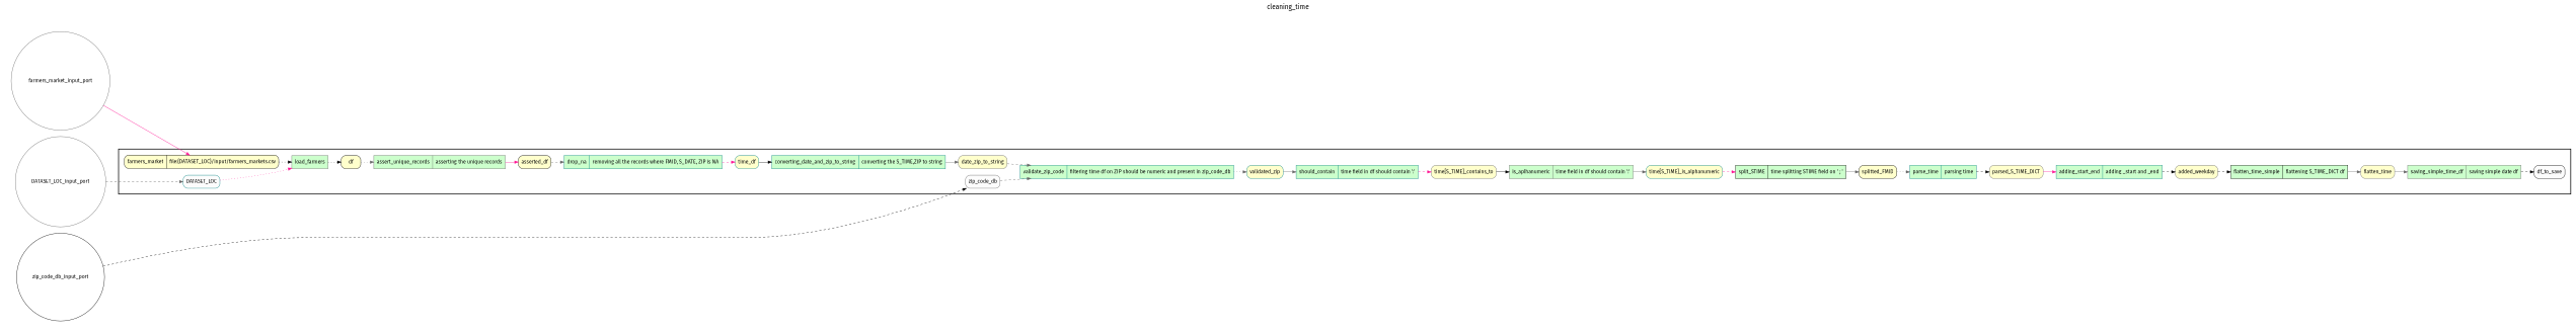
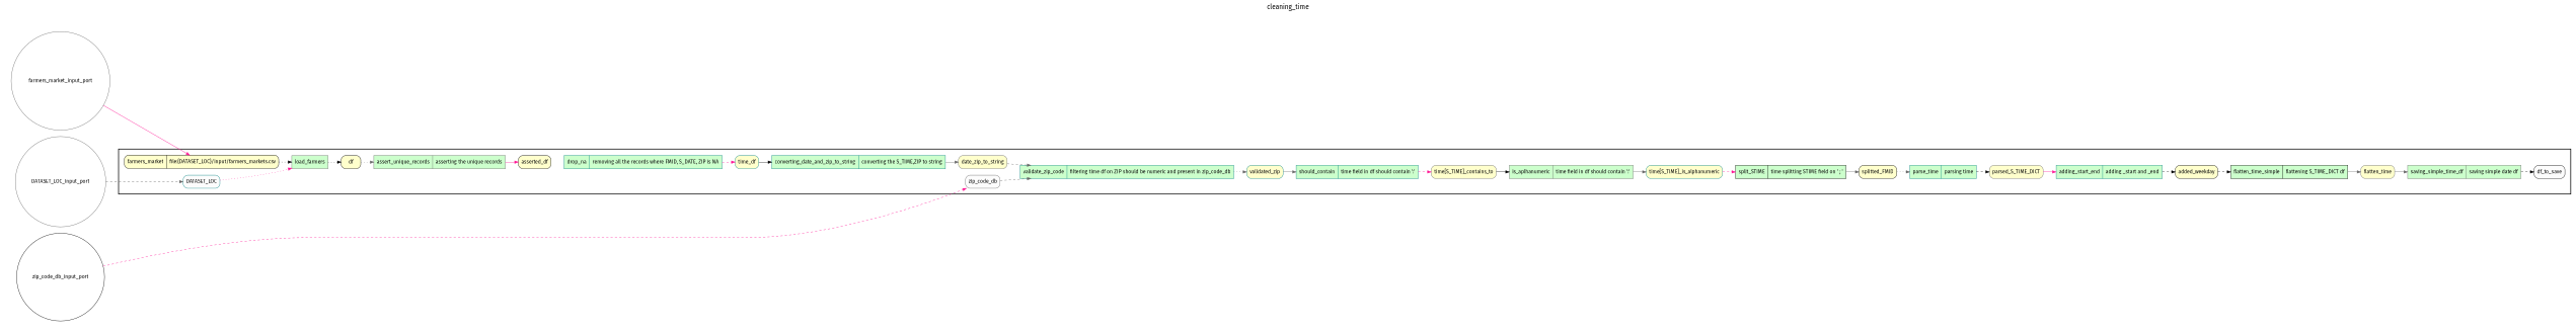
  digraph {
    fontname="Fira Sans"
    fontsize=18
    label=cleaning_time
    labelloc=t
    rankdir=LR
    node [color=gray40 fillcolor="#CCFFCC" fontname="Fira Sans" peripheries=1 shape=box style="rounded,filled"]
    edge [color=gray40 fontname="Fira Sans" style=dashed]
    load_farmers [style=filled]
    df [color=black fillcolor="#FFFFCC"]
    n3 [label="{<f0> assert_unique_records |<f1> asserting the unique records}" rankdir=LR shape=record style=filled]
    asserted_df [color=black fillcolor="#FFFFCC"]
    n5 [color=teal label="{<f0> drop_na |<f1> removing all the records where FMID, S_DATE, ZIP is NA}" rankdir=LR shape=record style=filled]
    time_df [color=teal fillcolor="#FFFFCC"]
    n7 [color=teal label="{<f0> converting_date_and_zip_to_string |<f1> converting the S_TIME,ZIP to string}" rankdir=LR shape=record style=filled]
    date_zip_to_string [fillcolor="#FFFFCC"]
    n9 [color=teal label="{<f0> validate_zip_code |<f1> filtering time df on ZIP should be numeric and present in zip_code_db}" rankdir=LR shape=record style=filled]
    validated_zip [color=teal fillcolor="#FFFFCC"]
    n11 [color=teal label="{<f0> should_contain |<f1> time field in df should contain '\:'}" rankdir=LR shape=record style=filled]
    "time[S_TIME]_contains_to" [fillcolor="#FFFFCC"]
    n13 [label="{<f0> is_aplhanumeric |<f1> time field in df should contain '\:'}" rankdir=LR shape=record style=filled]
    "time[S_TIME]_is_alphanumeric" [color=teal fillcolor="#FFFFCC"]
    n15 [color=black label="{<f0> split_STIME |<f1> time splitting STIME field on ' ; '}" rankdir=LR shape=record style=filled]
    n16 [color=black fillcolor="#FFFFCC" label=splitted_FMID]
    n17 [color=teal label="{<f0> parse_time |<f1> parsing time}" rankdir=LR shape=record style=filled]
    parsed_S_TIME_DICT [fillcolor="#FFFFCC"]
    n19 [color=teal label="{<f0> adding_start_end |<f1> adding _start and _end}" rankdir=LR shape=record style=filled]
-   added_weekday [fillcolor="#FFFFCC"]
+   added_weekday [color=black fillcolor="#FFFFCC"]
    n21 [color=black label="{<f0> flatten_time_simple |<f1> flattening S_TIME_DICT df}" rankdir=LR shape=record style=filled]
    flatten_time [fillcolor="#FFFFCC"]
    n23 [label="{<f0> saving_simple_time_df |<f1> saving simple date df}" rankdir=LR shape=record style=filled]
    df_to_save [color=black fillcolor="#FCFCFC"]
    n25 [color=black fillcolor="#FFFFCC" label="{<f0> farmers_market |<f1> file\:\{DATASET_LOC\}/input/farmers_markets.csv}" rankdir=LR shape=record]
    DATASET_LOC [color=teal fillcolor="#FCFCFC"]
    zip_code_db [fillcolor="#FCFCFC"]
    DATASET_LOC_input_port [fillcolor="#FFFFFF" shape=circle width=0.2]
    zip_code_db_input_port [color=black fillcolor="#FFFFFF" shape=circle width=0.2]
    farmers_market_input_port [fillcolor="#FFFFFF" shape=circle width=0.2]
    subgraph cluster_1 {
      color=black
      label=""
      penwidth=2
      subgraph cluster_2 {
        color=black
        label=""
        penwidth=0
        load_farmers
        df
        n3
        asserted_df
        n5
        time_df
        n7
        date_zip_to_string
        n9
        validated_zip
        n11
        "time[S_TIME]_contains_to"
        n13
        "time[S_TIME]_is_alphanumeric"
        n15
        n16
        n17
        parsed_S_TIME_DICT
        n19
        added_weekday
        n21
        flatten_time
        n23
        df_to_save
        n25
        DATASET_LOC
        zip_code_db
      }
    }
    subgraph cluster_3 {
      label=""
      penwidth=0
      subgraph cluster_4 {
        label=""
        penwidth=0
        DATASET_LOC_input_port
        zip_code_db_input_port
        farmers_market_input_port
      }
    }
    subgraph cluster_5 {
      label=""
      penwidth=0
      subgraph cluster_6 {
        label=""
        penwidth=0
      }
    }
    load_farmers -> df [color=black style=dotted]
    df -> n3 [style=dotted]
    n3 -> asserted_df [color=deeppink style=solid]
-   asserted_df -> n5
    n5 -> time_df [color=deeppink]
    time_df -> n7 [color=black style=solid]
    n7 -> date_zip_to_string [style=solid]
    date_zip_to_string -> n9
    n9 -> validated_zip [style=dotted]
    validated_zip -> n11 [style=solid]
    n11 -> "time[S_TIME]_contains_to" [color=deeppink]
    "time[S_TIME]_contains_to" -> n13 [color=black style=solid]
    n13 -> "time[S_TIME]_is_alphanumeric" [style=solid]
    "time[S_TIME]_is_alphanumeric" -> n15 [color=deeppink]
    n15 -> n16 [style=solid]
    n16 -> n17 [style=dotted]
    n17 -> parsed_S_TIME_DICT [color=black]
    parsed_S_TIME_DICT -> n19 [color=deeppink style=solid]
    n19 -> added_weekday [color=black]
    added_weekday -> n21 [color=black]
    n21 -> flatten_time [style=solid]
    flatten_time -> n23 [style=solid]
    n23 -> df_to_save [color=black]
    n25 -> load_farmers [color=black style=dotted]
    DATASET_LOC -> load_farmers [color=deeppink style=dotted]
    zip_code_db -> n9
    DATASET_LOC_input_port -> DATASET_LOC
-   zip_code_db_input_port -> zip_code_db [color=black]
+   zip_code_db_input_port -> zip_code_db [color=deeppink]
    farmers_market_input_port -> n25 [color=deeppink style=solid]
  }
